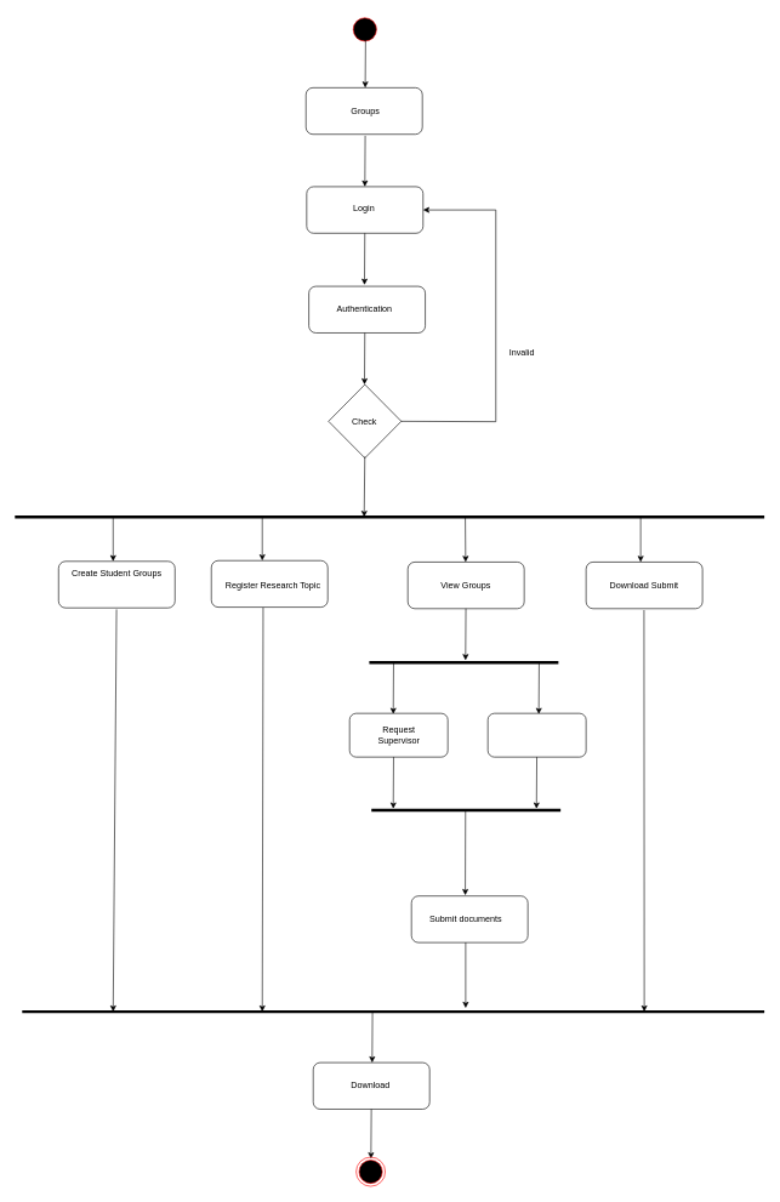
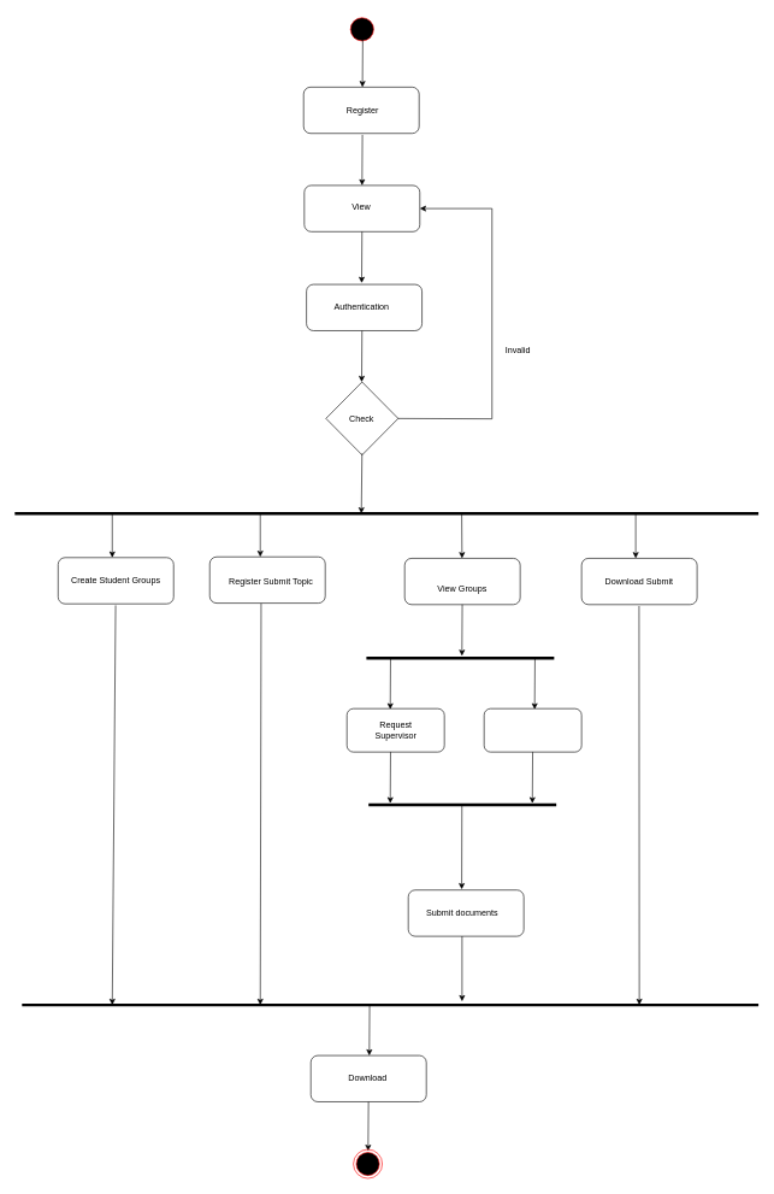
  <mxCell id="0" />
  <mxCell id="1" parent="0" />
  <mxCell id="2" value="" style="ellipse;html=1;shape=startState;fillColor=#000000;strokeColor=#ff0000;" parent="1" vertex="1"><mxGeometry x="481" y="20" width="40" height="40" as="geometry" /></mxCell>
  <mxCell id="3" value="" style="endArrow=classic;html=1;rounded=0;exitX=0.5;exitY=1;exitDx=0;exitDy=0;entryX=0.5;entryY=0;entryDx=0;entryDy=0;" parent="1" target="4" edge="1"><mxGeometry width="50" height="50" relative="1" as="geometry"><mxPoint x="501.47" y="186" as="sourcePoint" /><mxPoint x="501.47" y="266" as="targetPoint" /></mxGeometry></mxCell>
  <mxCell id="4" value="" style="rounded=1;whiteSpace=wrap;html=1;" parent="1" vertex="1"><mxGeometry x="421" y="256" width="160" height="64" as="geometry" /></mxCell>
- <mxCell id="5" value="Login" style="text;html=1;strokeColor=none;fillColor=none;align=center;verticalAlign=middle;whiteSpace=wrap;rounded=0;" parent="1" vertex="1"><mxGeometry x="470" y="271" width="60" height="30" as="geometry" /></mxCell>
+ <mxCell id="5" value="View" style="text;html=1;strokeColor=none;fillColor=none;align=center;verticalAlign=middle;whiteSpace=wrap;rounded=0;" parent="1" vertex="1"><mxGeometry x="470" y="271" width="60" height="30" as="geometry" /></mxCell>
  <mxCell id="6" value="" style="endArrow=classic;html=1;rounded=0;exitX=0.5;exitY=1;exitDx=0;exitDy=0;entryX=0.5;entryY=0;entryDx=0;entryDy=0;" parent="1" edge="1"><mxGeometry width="50" height="50" relative="1" as="geometry"><mxPoint x="500.94" y="320" as="sourcePoint" /><mxPoint x="500.47" y="391" as="targetPoint" /></mxGeometry></mxCell>
  <mxCell id="7" value="" style="rounded=1;whiteSpace=wrap;html=1;" parent="1" vertex="1"><mxGeometry x="424" y="393" width="160" height="64" as="geometry" /></mxCell>
  <mxCell id="8" value="Authentication" style="text;html=1;strokeColor=none;fillColor=none;align=center;verticalAlign=middle;whiteSpace=wrap;rounded=0;" parent="1" vertex="1"><mxGeometry x="449.5" y="410" width="101" height="30" as="geometry" /></mxCell>
  <mxCell id="9" value="" style="endArrow=classic;html=1;rounded=0;exitX=0.5;exitY=1;exitDx=0;exitDy=0;entryX=0.5;entryY=0;entryDx=0;entryDy=0;" parent="1" edge="1"><mxGeometry width="50" height="50" relative="1" as="geometry"><mxPoint x="500.94" y="457" as="sourcePoint" /><mxPoint x="500.47" y="528" as="targetPoint" /></mxGeometry></mxCell>
  <mxCell id="10" value="" style="rhombus;whiteSpace=wrap;html=1;" parent="1" vertex="1"><mxGeometry x="451" y="528" width="100" height="101" as="geometry" /></mxCell>
  <mxCell id="11" value="Check" style="text;html=1;strokeColor=none;fillColor=none;align=center;verticalAlign=middle;whiteSpace=wrap;rounded=0;" parent="1" vertex="1"><mxGeometry x="449.5" y="563.5" width="101" height="30" as="geometry" /></mxCell>
  <mxCell id="12" value="" style="endArrow=classic;html=1;rounded=0;exitX=0.5;exitY=1;exitDx=0;exitDy=0;" parent="1" edge="1"><mxGeometry width="50" height="50" relative="1" as="geometry"><mxPoint x="500.94" y="627" as="sourcePoint" /><mxPoint x="500" y="710" as="targetPoint" /></mxGeometry></mxCell>
  <mxCell id="13" value="" style="endArrow=classic;html=1;rounded=0;exitX=1;exitY=0.5;exitDx=0;exitDy=0;entryX=1;entryY=0.5;entryDx=0;entryDy=0;" parent="1" source="11" target="4" edge="1"><mxGeometry width="50" height="50" relative="1" as="geometry"><mxPoint x="641" y="563.5" as="sourcePoint" /><mxPoint x="691" y="120" as="targetPoint" /><Array as="points"><mxPoint x="681" y="579" /><mxPoint x="681" y="288" /></Array></mxGeometry></mxCell>
  <mxCell id="14" value="" style="endArrow=none;html=1;rounded=0;strokeWidth=4;" parent="1" edge="1"><mxGeometry width="50" height="50" relative="1" as="geometry"><mxPoint x="20" y="710" as="sourcePoint" /><mxPoint x="1050" y="710" as="targetPoint" /></mxGeometry></mxCell>
  <mxCell id="15" value="" style="endArrow=classic;html=1;rounded=0;entryX=0.5;entryY=0;entryDx=0;entryDy=0;" parent="1" edge="1"><mxGeometry width="50" height="50" relative="1" as="geometry"><mxPoint x="639" y="710" as="sourcePoint" /><mxPoint x="639.47" y="772" as="targetPoint" /></mxGeometry></mxCell>
  <mxCell id="16" value="" style="rounded=1;whiteSpace=wrap;html=1;" parent="1" vertex="1"><mxGeometry x="560" y="772" width="160" height="64" as="geometry" /></mxCell>
- <mxCell id="17" value="View Groups" style="text;html=1;strokeColor=none;fillColor=none;align=center;verticalAlign=middle;whiteSpace=wrap;rounded=0;" parent="1" vertex="1"><mxGeometry x="590" y="789" width="100" height="30" as="geometry" /></mxCell>
+ <mxCell id="17" value="View Groups" style="text;html=1;strokeColor=none;fillColor=none;align=center;verticalAlign=middle;whiteSpace=wrap;rounded=0;" parent="1" vertex="1"><mxGeometry x="590" y="799" width="100" height="30" as="geometry" /></mxCell>
  <mxCell id="18" value="" style="endArrow=classic;html=1;rounded=0;exitX=0.5;exitY=1;exitDx=0;exitDy=0;entryX=0.5;entryY=0;entryDx=0;entryDy=0;" parent="1" edge="1"><mxGeometry width="50" height="50" relative="1" as="geometry"><mxPoint x="740.47" y="910" as="sourcePoint" /><mxPoint x="740" y="981" as="targetPoint" /></mxGeometry></mxCell>
  <mxCell id="19" value="" style="endArrow=classic;html=1;rounded=0;exitX=0.5;exitY=1;exitDx=0;exitDy=0;entryX=0.5;entryY=0;entryDx=0;entryDy=0;" parent="1" edge="1"><mxGeometry width="50" height="50" relative="1" as="geometry"><mxPoint x="540.47" y="910" as="sourcePoint" /><mxPoint x="540" y="981" as="targetPoint" /></mxGeometry></mxCell>
  <mxCell id="20" value="" style="endArrow=classic;html=1;rounded=0;exitX=0.5;exitY=1;exitDx=0;exitDy=0;entryX=0.5;entryY=0;entryDx=0;entryDy=0;" parent="1" edge="1"><mxGeometry width="50" height="50" relative="1" as="geometry"><mxPoint x="639.8" y="836" as="sourcePoint" /><mxPoint x="639.33" y="907" as="targetPoint" /></mxGeometry></mxCell>
  <mxCell id="21" value="" style="endArrow=none;html=1;rounded=0;strokeWidth=4;" parent="1" edge="1"><mxGeometry width="50" height="50" relative="1" as="geometry"><mxPoint x="507" y="910" as="sourcePoint" /><mxPoint x="767" y="910" as="targetPoint" /></mxGeometry></mxCell>
  <mxCell id="22" value="" style="rounded=1;whiteSpace=wrap;html=1;" parent="1" vertex="1"><mxGeometry x="805" y="772" width="160" height="64" as="geometry" /></mxCell>
  <mxCell id="23" value="" style="rounded=1;whiteSpace=wrap;html=1;" parent="1" vertex="1"><mxGeometry x="480" y="980" width="135" height="60" as="geometry" /></mxCell>
  <mxCell id="24" value="" style="rounded=1;whiteSpace=wrap;html=1;" parent="1" vertex="1"><mxGeometry x="670" y="980" width="135" height="60" as="geometry" /></mxCell>
  <mxCell id="25" value="Request Supervisor" style="text;html=1;strokeColor=none;fillColor=none;align=center;verticalAlign=middle;whiteSpace=wrap;rounded=0;" parent="1" vertex="1"><mxGeometry x="497.5" y="995" width="100" height="30" as="geometry" /></mxCell>
  <mxCell id="26" value="" style="endArrow=none;html=1;rounded=0;strokeWidth=4;" parent="1" edge="1"><mxGeometry width="50" height="50" relative="1" as="geometry"><mxPoint x="510" y="1113" as="sourcePoint" /><mxPoint x="770" y="1113" as="targetPoint" /></mxGeometry></mxCell>
  <mxCell id="27" value="" style="endArrow=classic;html=1;rounded=0;exitX=0.5;exitY=1;exitDx=0;exitDy=0;entryX=0.5;entryY=0;entryDx=0;entryDy=0;" parent="1" edge="1"><mxGeometry width="50" height="50" relative="1" as="geometry"><mxPoint x="540.47" y="1040" as="sourcePoint" /><mxPoint x="540" y="1111" as="targetPoint" /></mxGeometry></mxCell>
  <mxCell id="28" value="" style="endArrow=classic;html=1;rounded=0;exitX=0.5;exitY=1;exitDx=0;exitDy=0;entryX=0.5;entryY=0;entryDx=0;entryDy=0;" parent="1" edge="1"><mxGeometry width="50" height="50" relative="1" as="geometry"><mxPoint x="737.3" y="1040" as="sourcePoint" /><mxPoint x="736.83" y="1111" as="targetPoint" /></mxGeometry></mxCell>
  <mxCell id="29" value="" style="endArrow=classic;html=1;rounded=0;entryX=0.5;entryY=0;entryDx=0;entryDy=0;" parent="1" edge="1"><mxGeometry width="50" height="50" relative="1" as="geometry"><mxPoint x="880" y="710" as="sourcePoint" /><mxPoint x="880" y="772" as="targetPoint" /></mxGeometry></mxCell>
  <mxCell id="30" value="Download Submit" style="text;html=1;strokeColor=none;fillColor=none;align=center;verticalAlign=middle;whiteSpace=wrap;rounded=0;" parent="1" vertex="1"><mxGeometry x="810" y="789" width="150" height="30" as="geometry" /></mxCell>
  <mxCell id="31" value="" style="endArrow=none;html=1;rounded=0;strokeWidth=4;" parent="1" edge="1"><mxGeometry width="50" height="50" relative="1" as="geometry"><mxPoint x="30" y="1390" as="sourcePoint" /><mxPoint x="1050" y="1390" as="targetPoint" /></mxGeometry></mxCell>
  <mxCell id="32" value="" style="endArrow=classic;html=1;rounded=0;" parent="1" edge="1"><mxGeometry width="50" height="50" relative="1" as="geometry"><mxPoint x="639.33" y="1114" as="sourcePoint" /><mxPoint x="639" y="1230" as="targetPoint" /></mxGeometry></mxCell>
  <mxCell id="33" value="" style="endArrow=classic;html=1;rounded=0;" parent="1" edge="1"><mxGeometry width="50" height="50" relative="1" as="geometry"><mxPoint x="884.66" y="838" as="sourcePoint" /><mxPoint x="885" y="1390" as="targetPoint" /></mxGeometry></mxCell>
  <mxCell id="34" value="" style="endArrow=classic;html=1;rounded=0;exitX=0.5;exitY=1;exitDx=0;exitDy=0;entryX=0.5;entryY=0;entryDx=0;entryDy=0;" parent="1" edge="1"><mxGeometry width="50" height="50" relative="1" as="geometry"><mxPoint x="511.47" y="1389" as="sourcePoint" /><mxPoint x="511" y="1460" as="targetPoint" /></mxGeometry></mxCell>
  <mxCell id="35" value="" style="rounded=1;whiteSpace=wrap;html=1;" parent="1" vertex="1"><mxGeometry x="420" y="120" width="160" height="64" as="geometry" /></mxCell>
  <mxCell id="36" value="" style="endArrow=classic;html=1;rounded=0;exitX=0.5;exitY=1;exitDx=0;exitDy=0;entryX=0.5;entryY=0;entryDx=0;entryDy=0;" parent="1" edge="1"><mxGeometry width="50" height="50" relative="1" as="geometry"><mxPoint x="501.97" y="50" as="sourcePoint" /><mxPoint x="501.5" y="120" as="targetPoint" /></mxGeometry></mxCell>
- <mxCell id="37" value="Groups" style="text;html=1;strokeColor=none;fillColor=none;align=center;verticalAlign=middle;whiteSpace=wrap;rounded=0;" parent="1" vertex="1"><mxGeometry x="472" y="137" width="60" height="30" as="geometry" /></mxCell>
+ <mxCell id="37" value="Register" style="text;html=1;strokeColor=none;fillColor=none;align=center;verticalAlign=middle;whiteSpace=wrap;rounded=0;" parent="1" vertex="1"><mxGeometry x="472" y="137" width="60" height="30" as="geometry" /></mxCell>
  <mxCell id="38" value="Invalid" style="text;html=1;strokeColor=none;fillColor=none;align=center;verticalAlign=middle;whiteSpace=wrap;rounded=0;" parent="1" vertex="1"><mxGeometry x="687" y="470" width="60" height="30" as="geometry" /></mxCell>
  <mxCell id="39" value="" style="endArrow=classic;html=1;rounded=0;entryX=0.5;entryY=0;entryDx=0;entryDy=0;" parent="1" edge="1"><mxGeometry width="50" height="50" relative="1" as="geometry"><mxPoint x="360" y="710" as="sourcePoint" /><mxPoint x="360" y="770" as="targetPoint" /></mxGeometry></mxCell>
  <mxCell id="40" value="" style="rounded=1;whiteSpace=wrap;html=1;" parent="1" vertex="1"><mxGeometry x="290" y="770" width="160" height="64" as="geometry" /></mxCell>
- <mxCell id="41" value="Register Research Topic" style="text;html=1;strokeColor=none;fillColor=none;align=center;verticalAlign=middle;whiteSpace=wrap;rounded=0;" parent="1" vertex="1"><mxGeometry x="300" y="789" width="150" height="30" as="geometry" /></mxCell>
+ <mxCell id="41" value="Register Submit Topic" style="text;html=1;strokeColor=none;fillColor=none;align=center;verticalAlign=middle;whiteSpace=wrap;rounded=0;" parent="1" vertex="1"><mxGeometry x="300" y="789" width="150" height="30" as="geometry" /></mxCell>
  <mxCell id="42" value="" style="endArrow=classic;html=1;rounded=0;exitX=0.445;exitY=1.009;exitDx=0;exitDy=0;exitPerimeter=0;" parent="1" source="40" edge="1"><mxGeometry width="50" height="50" relative="1" as="geometry"><mxPoint x="364.66" y="834" as="sourcePoint" /><mxPoint x="360" y="1390" as="targetPoint" /></mxGeometry></mxCell>
  <mxCell id="43" value="" style="rounded=1;whiteSpace=wrap;html=1;" parent="1" vertex="1"><mxGeometry x="565" y="1231" width="160" height="64" as="geometry" /></mxCell>
  <mxCell id="44" value="" style="endArrow=classic;html=1;rounded=0;" parent="1" edge="1"><mxGeometry width="50" height="50" relative="1" as="geometry"><mxPoint x="639.5" y="1295" as="sourcePoint" /><mxPoint x="639.5" y="1385" as="targetPoint" /></mxGeometry></mxCell>
  <mxCell id="45" value="Submit documents" style="text;html=1;strokeColor=none;fillColor=none;align=center;verticalAlign=middle;whiteSpace=wrap;rounded=0;" parent="1" vertex="1"><mxGeometry x="565" y="1248" width="150" height="30" as="geometry" /></mxCell>
  <mxCell id="46" value="" style="rounded=1;whiteSpace=wrap;html=1;" parent="1" vertex="1"><mxGeometry x="80" y="771" width="160" height="64" as="geometry" /></mxCell>
  <mxCell id="47" value="" style="endArrow=classic;html=1;rounded=0;entryX=0.5;entryY=0;entryDx=0;entryDy=0;" parent="1" edge="1"><mxGeometry width="50" height="50" relative="1" as="geometry"><mxPoint x="155" y="710" as="sourcePoint" /><mxPoint x="155" y="771" as="targetPoint" /></mxGeometry></mxCell>
- <mxCell id="48" value="Create Student Groups" style="text;html=1;strokeColor=none;fillColor=none;align=center;verticalAlign=middle;whiteSpace=wrap;rounded=0;" parent="1" vertex="1"><mxGeometry x="85" y="773" width="150" height="30" as="geometry" /></mxCell>
+ <mxCell id="48" value="Create Student Groups" style="text;html=1;strokeColor=none;fillColor=none;align=center;verticalAlign=middle;whiteSpace=wrap;rounded=0;" parent="1" vertex="1"><mxGeometry x="85" y="788" width="150" height="30" as="geometry" /></mxCell>
  <mxCell id="49" value="" style="endArrow=classic;html=1;rounded=0;" parent="1" edge="1"><mxGeometry width="50" height="50" relative="1" as="geometry"><mxPoint x="159.66" y="837" as="sourcePoint" /><mxPoint x="155" y="1390" as="targetPoint" /></mxGeometry></mxCell>
  <mxCell id="50" value="" style="rounded=1;whiteSpace=wrap;html=1;" parent="1" vertex="1"><mxGeometry x="430" y="1460" width="160" height="64" as="geometry" /></mxCell>
  <mxCell id="51" value="Download" style="text;html=1;strokeColor=none;fillColor=none;align=center;verticalAlign=middle;whiteSpace=wrap;rounded=0;" parent="1" vertex="1"><mxGeometry x="434" y="1477" width="150" height="30" as="geometry" /></mxCell>
  <mxCell id="52" value="" style="endArrow=classic;html=1;rounded=0;entryX=0.5;entryY=0;entryDx=0;entryDy=0;" parent="1" edge="1"><mxGeometry width="50" height="50" relative="1" as="geometry"><mxPoint x="509.87" y="1524" as="sourcePoint" /><mxPoint x="509.37" y="1592" as="targetPoint" /></mxGeometry></mxCell>
  <mxCell id="53" value="" style="ellipse;html=1;shape=endState;fillColor=#000000;strokeColor=#ff0000;fontColor=#4D4D4D;" parent="1" vertex="1"><mxGeometry x="489" y="1590" width="40" height="40" as="geometry" /></mxCell>
